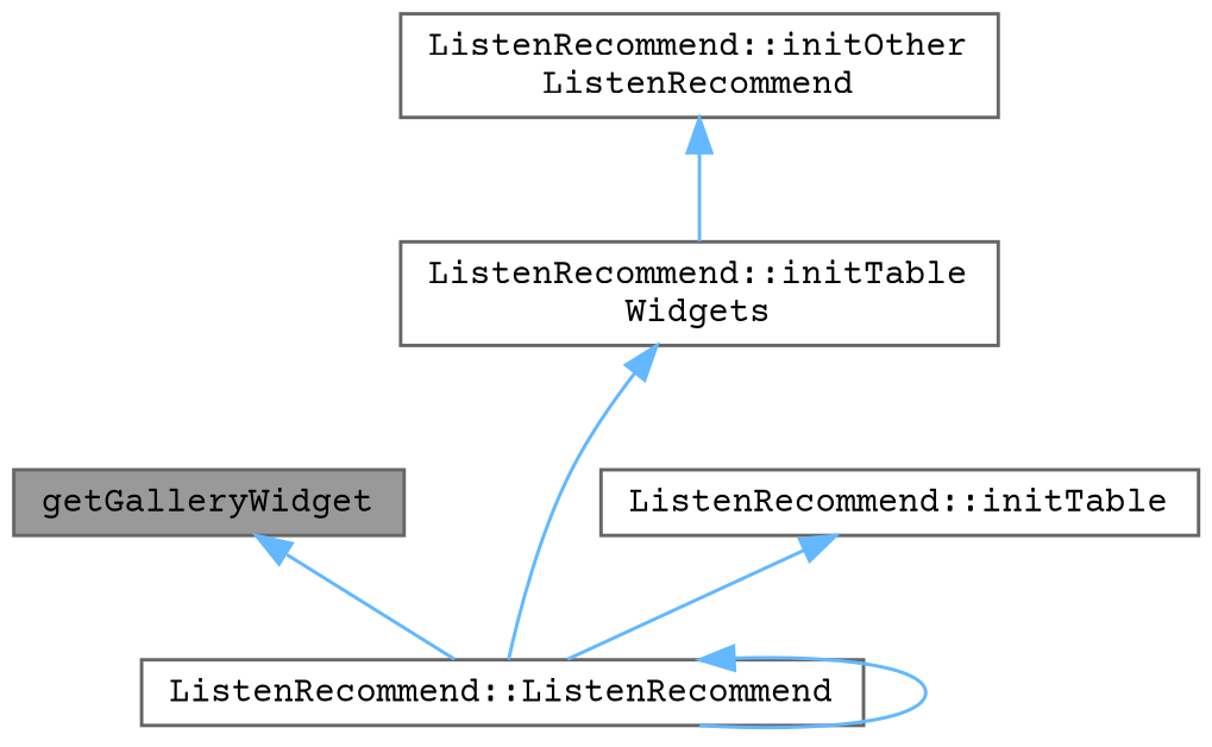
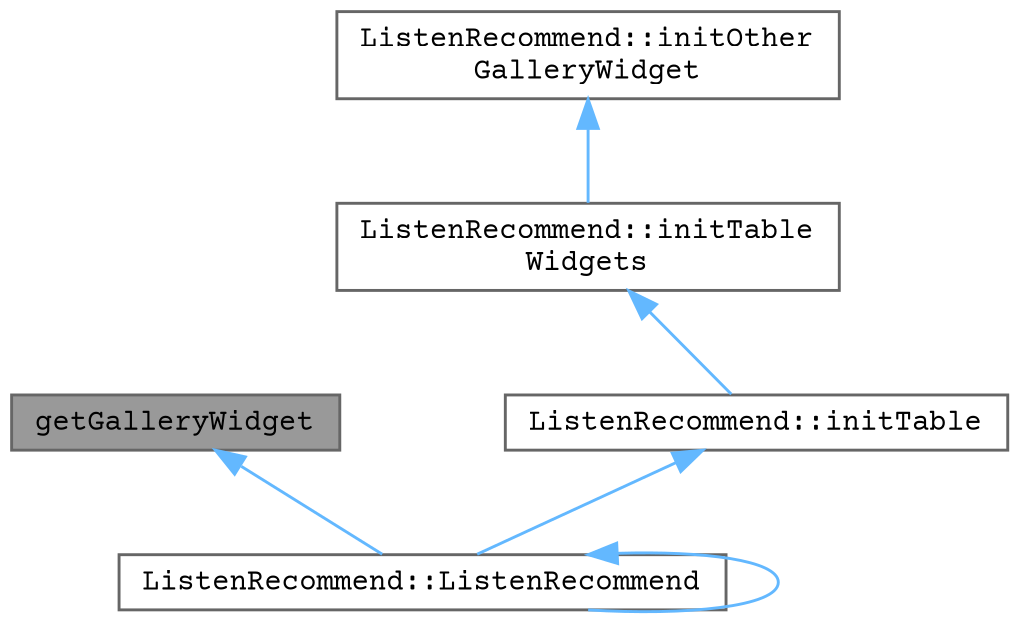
  digraph {
    fontname="Courier Prime"
    rankdir=TB
    node [color=grey40 fillcolor=white fontname="Courier Prime" fontsize=10 shape=box style=filled]
    edge [color=steelblue1 dir=back fontname="Courier Prime" fontsize=10 labelfontname=Helvetica labelfontsize=10 style=solid]
    n1 [color=gray40 fillcolor=grey60 fontcolor=black height=0.2 label=getGalleryWidget width=0.4]
    n2 [height=0.2 label="ListenRecommend::ListenRecommend" width=0.4]
-   n3 [height=0.2 label="ListenRecommend::initOther\lListenRecommend" width=0.4]
+   n3 [height=0.2 label="ListenRecommend::initOther\lGalleryWidget" width=0.4]
    n4 [height=0.2 label="ListenRecommend::initTable\lWidgets" width=0.4]
    n5 [height=0.2 label="ListenRecommend::initTable" width=0.4]
    n1 -> n2
    n2 -> n2
    n3 -> n4
-   n4 -> n2
+   n4 -> n5
    n5 -> n2
  }
